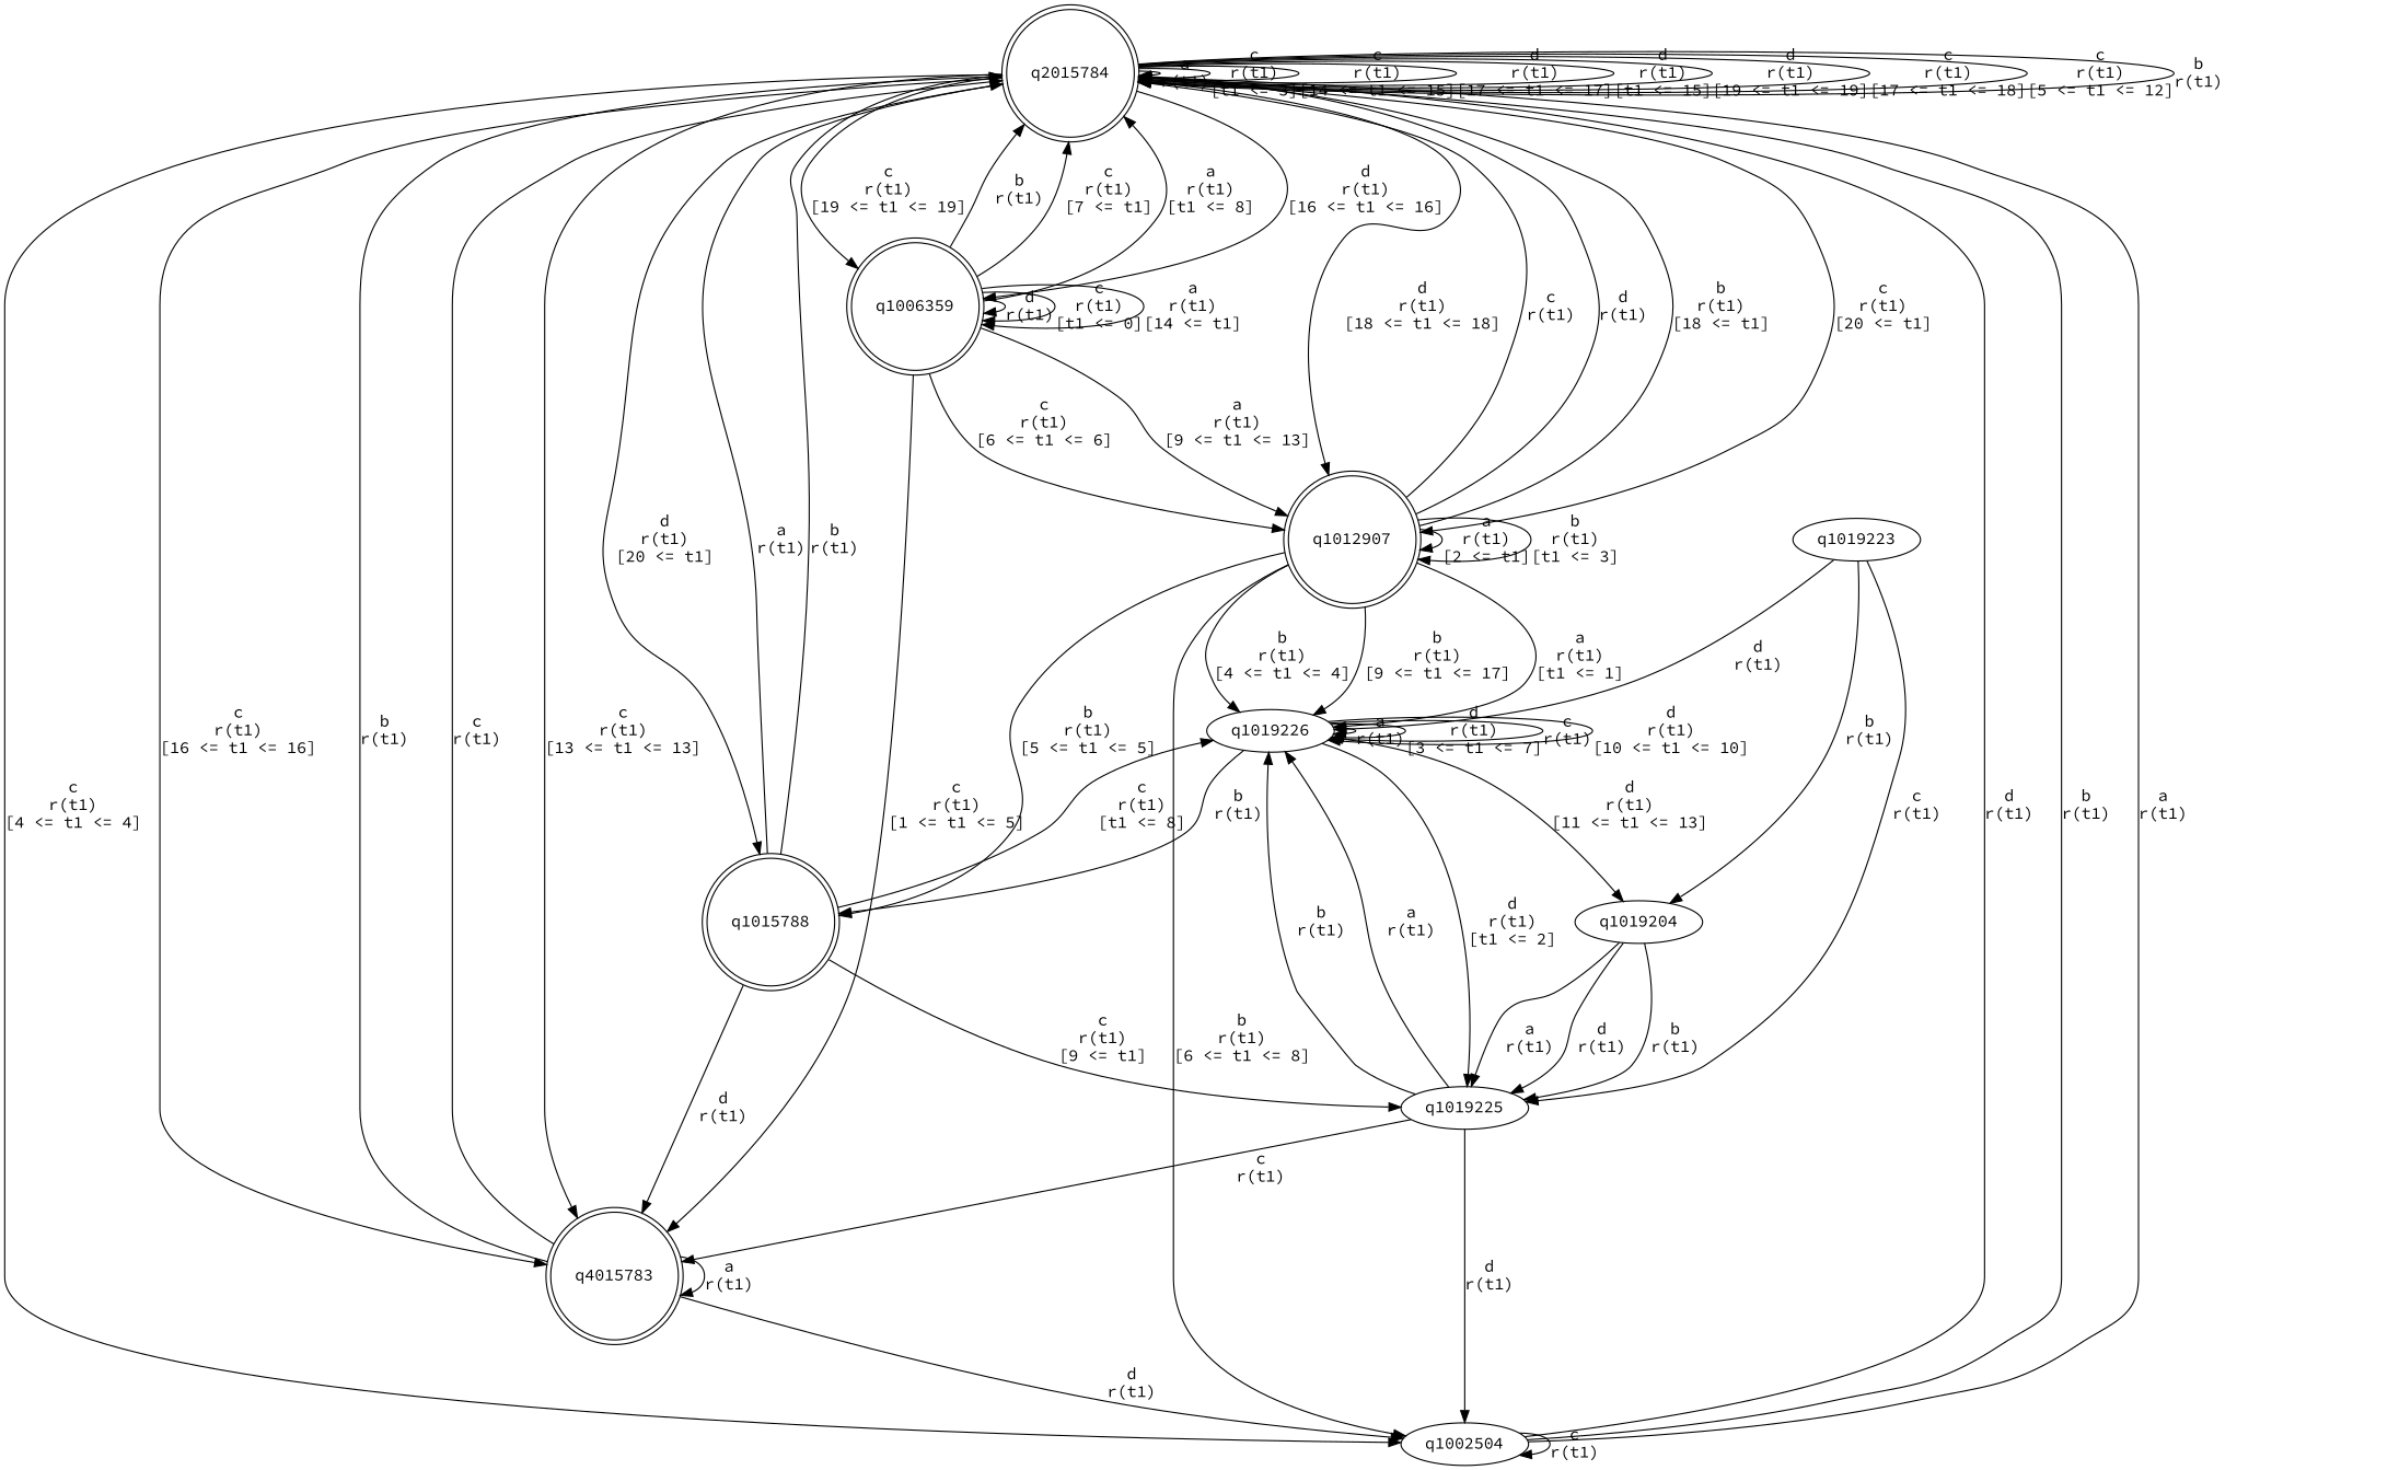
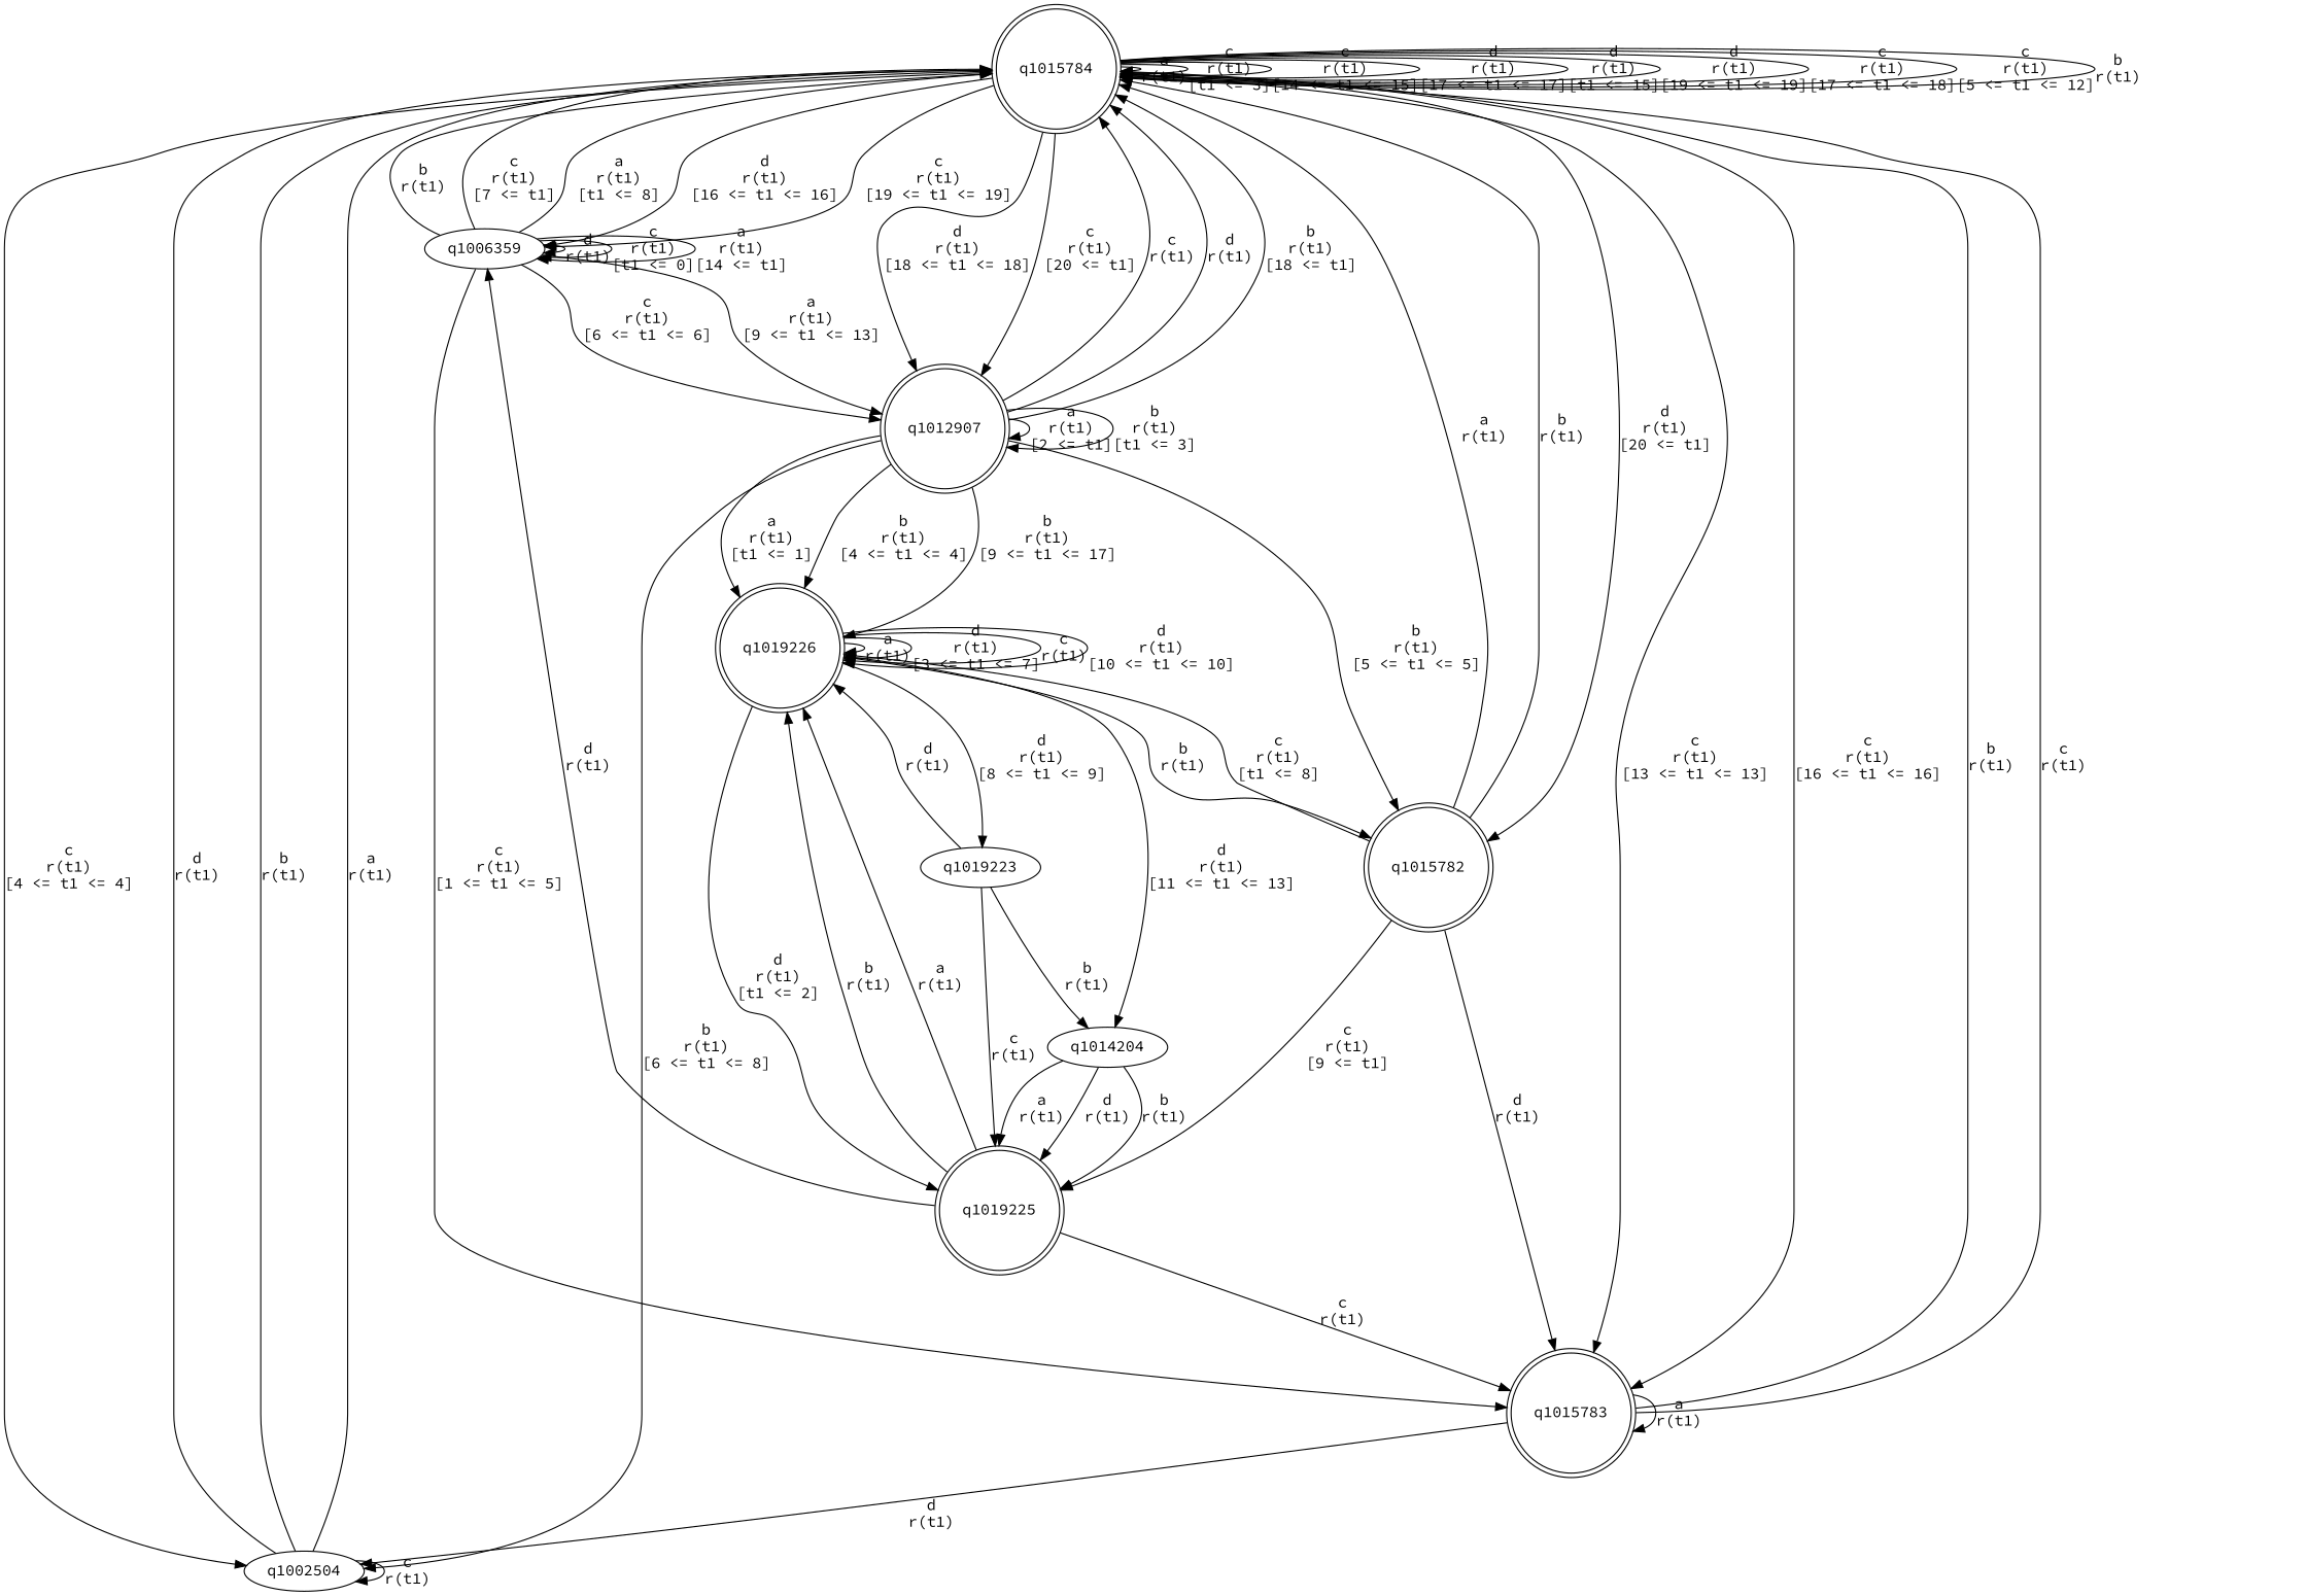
  digraph {
    fontname="Source Code Pro"
    node [fontname="Source Code Pro"]
    edge [fontname="Source Code Pro"]
-   n1 [label=q2015784 shape=doublecircle]
+   n1 [label=q1015784 shape=doublecircle]
    n2 [label=q1002504]
-   n3 [label=q4015783 shape=doublecircle]
-   n4 [label=q1006359 shape=doublecircle]
+   n3 [label=q1015783 shape=doublecircle]
+   n4 [label=q1006359]
    n5 [label=q1012907 shape=doublecircle]
-   n6 [label=q1015788 shape=doublecircle]
-   n7 [label=q1019226]
-   n8 [label=q1019225]
+   n6 [label=q1015782 shape=doublecircle]
+   n7 [label=q1019226 shape=doublecircle]
+   n8 [label=q1019225 shape=doublecircle]
    n9 [label=q1019223]
-   n10 [label=q1019204]
+   n10 [label=q1014204]
    n1 -> n1 [label="a\nr(t1)\n"]
    n1 -> n1 [label="c\nr(t1)\n[t1 <= 3]"]
    n1 -> n1 [label="c\nr(t1)\n[14 <= t1 <= 15]"]
    n1 -> n1 [label="d\nr(t1)\n[17 <= t1 <= 17]"]
    n1 -> n1 [label="d\nr(t1)\n[t1 <= 15]"]
    n1 -> n1 [label="d\nr(t1)\n[19 <= t1 <= 19]"]
    n1 -> n1 [label="c\nr(t1)\n[17 <= t1 <= 18]"]
    n1 -> n1 [label="c\nr(t1)\n[5 <= t1 <= 12]"]
    n1 -> n1 [label="b\nr(t1)\n"]
    n1 -> n2 [label="c\nr(t1)\n[4 <= t1 <= 4]"]
    n1 -> n3 [label="c\nr(t1)\n[13 <= t1 <= 13]"]
    n1 -> n3 [label="c\nr(t1)\n[16 <= t1 <= 16]"]
    n1 -> n4 [label="d\nr(t1)\n[16 <= t1 <= 16]"]
    n1 -> n4 [label="c\nr(t1)\n[19 <= t1 <= 19]"]
    n1 -> n5 [label="d\nr(t1)\n[18 <= t1 <= 18]"]
    n1 -> n5 [label="c\nr(t1)\n[20 <= t1]"]
    n1 -> n6 [label="d\nr(t1)\n[20 <= t1]"]
    n2 -> n1 [label="d\nr(t1)\n"]
    n2 -> n1 [label="b\nr(t1)\n"]
    n2 -> n1 [label="a\nr(t1)\n"]
    n2 -> n2 [label="c\nr(t1)\n"]
    n3 -> n1 [label="b\nr(t1)\n"]
    n3 -> n1 [label="c\nr(t1)\n"]
    n3 -> n2 [label="d\nr(t1)\n"]
    n3 -> n3 [label="a\nr(t1)\n"]
    n4 -> n1 [label="b\nr(t1)\n"]
    n4 -> n1 [label="c\nr(t1)\n[7 <= t1]"]
    n4 -> n1 [label="a\nr(t1)\n[t1 <= 8]"]
    n4 -> n3 [label="c\nr(t1)\n[1 <= t1 <= 5]"]
    n4 -> n4 [label="d\nr(t1)\n"]
    n4 -> n4 [label="c\nr(t1)\n[t1 <= 0]"]
    n4 -> n4 [label="a\nr(t1)\n[14 <= t1]"]
    n4 -> n5 [label="a\nr(t1)\n[9 <= t1 <= 13]"]
    n4 -> n5 [label="c\nr(t1)\n[6 <= t1 <= 6]"]
    n5 -> n1 [label="c\nr(t1)\n"]
    n5 -> n1 [label="d\nr(t1)\n"]
    n5 -> n1 [label="b\nr(t1)\n[18 <= t1]"]
    n5 -> n2 [label="b\nr(t1)\n[6 <= t1 <= 8]"]
    n5 -> n5 [label="a\nr(t1)\n[2 <= t1]"]
    n5 -> n5 [label="b\nr(t1)\n[t1 <= 3]"]
    n5 -> n6 [label="b\nr(t1)\n[5 <= t1 <= 5]"]
    n5 -> n7 [label="a\nr(t1)\n[t1 <= 1]"]
    n5 -> n7 [label="b\nr(t1)\n[4 <= t1 <= 4]"]
    n5 -> n7 [label="b\nr(t1)\n[9 <= t1 <= 17]"]
    n6 -> n1 [label="a\nr(t1)\n"]
    n6 -> n1 [label="b\nr(t1)\n"]
    n6 -> n3 [label="d\nr(t1)\n"]
    n6 -> n7 [label="c\nr(t1)\n[t1 <= 8]"]
    n6 -> n8 [label="c\nr(t1)\n[9 <= t1]"]
    n7 -> n6 [label="b\nr(t1)\n"]
    n7 -> n7 [label="a\nr(t1)\n"]
    n7 -> n7 [label="d\nr(t1)\n[3 <= t1 <= 7]"]
    n7 -> n7 [label="c\nr(t1)\n"]
    n7 -> n7 [label="d\nr(t1)\n[10 <= t1 <= 10]"]
    n7 -> n8 [label="d\nr(t1)\n[t1 <= 2]"]
+   n7 -> n9 [label="d\nr(t1)\n[8 <= t1 <= 9]"]
    n7 -> n10 [label="d\nr(t1)\n[11 <= t1 <= 13]"]
    n8 -> n3 [label="c\nr(t1)\n"]
-   n8 -> n2 [label="d\nr(t1)\n"]
+   n8 -> n4 [label="d\nr(t1)\n"]
    n8 -> n7 [label="b\nr(t1)\n"]
    n8 -> n7 [label="a\nr(t1)\n"]
    n9 -> n7 [label="d\nr(t1)\n"]
    n9 -> n8 [label="c\nr(t1)\n"]
    n9 -> n10 [label="b\nr(t1)\n"]
    n10 -> n8 [label="b\nr(t1)\n"]
    n10 -> n8 [label="a\nr(t1)\n"]
    n10 -> n8 [label="d\nr(t1)\n"]
  }
